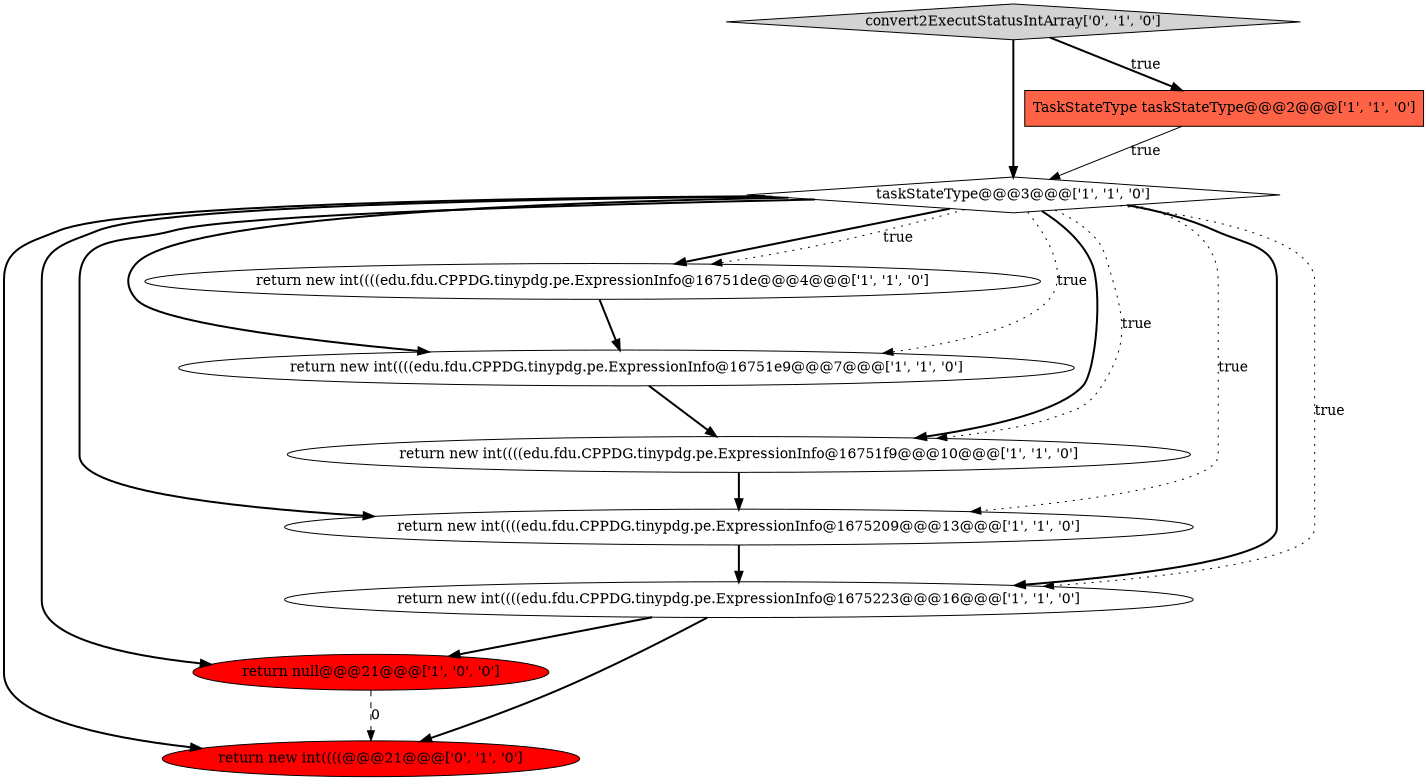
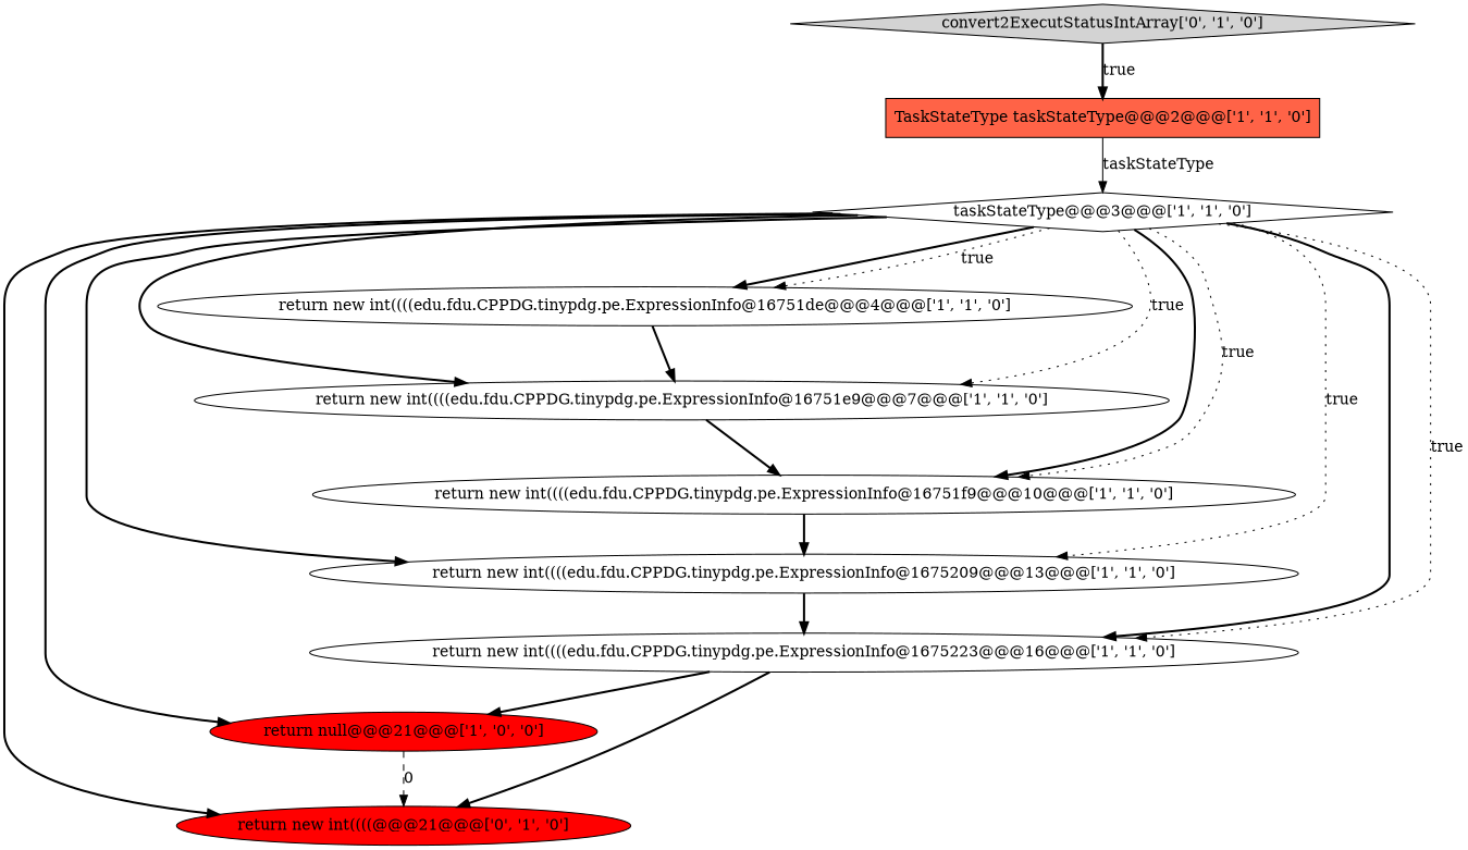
  digraph {
    node [fillcolor=white shape=ellipse style=filled]
    edge [style=bold]
    n1 [fillcolor=red label="return null@@@21@@@['1', '0', '0']"]
    n2 [fillcolor=red label="return new int((((@@@21@@@['0', '1', '0']"]
    n3 [label="return new int((((edu.fdu.CPPDG.tinypdg.pe.ExpressionInfo@16751de@@@4@@@['1', '1', '0']"]
    n4 [label="return new int((((edu.fdu.CPPDG.tinypdg.pe.ExpressionInfo@16751e9@@@7@@@['1', '1', '0']"]
    n5 [label="return new int((((edu.fdu.CPPDG.tinypdg.pe.ExpressionInfo@16751f9@@@10@@@['1', '1', '0']"]
    n6 [label="return new int((((edu.fdu.CPPDG.tinypdg.pe.ExpressionInfo@1675223@@@16@@@['1', '1', '0']"]
    n7 [label="taskStateType@@@3@@@['1', '1', '0']" shape=diamond]
    n8 [label="return new int((((edu.fdu.CPPDG.tinypdg.pe.ExpressionInfo@1675209@@@13@@@['1', '1', '0']"]
    n9 [fillcolor=lightgray label="convert2ExecutStatusIntArray['0', '1', '0']" shape=diamond]
    n10 [fillcolor=tomato label="TaskStateType taskStateType@@@2@@@['1', '1', '0']" shape=box]
    n1 -> n2 [label=0 style=dashed]
    n3 -> n4
    n4 -> n5
    n5 -> n8
    n6 -> n1
    n6 -> n2
    n7 -> n1
    n7 -> n2
    n7 -> n3
    n7 -> n3 [label=true style=dotted]
    n7 -> n4 [label=true style=dotted]
    n7 -> n4
    n7 -> n5
    n7 -> n5 [label=true style=dotted]
    n7 -> n6
    n7 -> n6 [label=true style=dotted]
    n7 -> n8 [label=true style=dotted]
    n7 -> n8
    n8 -> n6
-   n9 -> n7
    n9 -> n10 [label=true]
-   n10 -> n7 [label=true style=solid]
+   n10 -> n7 [label=taskStateType style=solid]
  }
